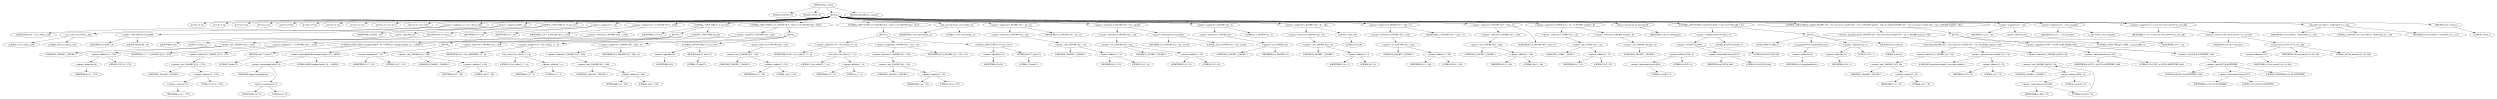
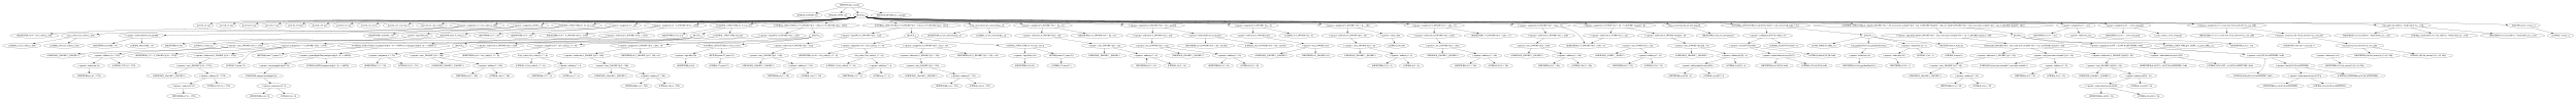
  digraph {
    fontname="Liberation Serif"
    node [fontname="Liberation Serif"]
    edge [fontname="Liberation Serif"]
    n1 [label="(METHOD,tftp_connect)"]
    n2 [label="(PARAM,_DWORD *a1)"]
    n3 [label="(PARAM,_BYTE *a2)"]
    n4 [label="(BLOCK,,)"]
    n5 [label="(METHOD_RETURN,int __fastcall)"]
    n6 [label="(LOCAL,v4: int)"]
    n7 [label="(LOCAL,v5: int)"]
    n8 [label="(LOCAL,v6: int)"]
    n9 [label="(LOCAL,v7: int)"]
    n10 [label="(LOCAL,v9: failf)"]
    n11 [label="(LOCAL,v10: int)"]
    n12 [label="(LOCAL,v11: int)"]
    n13 [label="(LOCAL,v12: int *)"]
    n14 [label="(LOCAL,v13: const char *)"]
    n15 [label="(LOCAL,v14: char [ 128 ])"]
    n16 [label="(<operator>.assignment,v4 = Curl_ccalloc(1, 336))"]
    n17 [label="(<operator>.assignment,a1[188] = v4)"]
    n18 [label="(CONTROL_STRUCTURE,if ( !v4 ),if ( !v4 ))"]
    n19 [label="(<operator>.assignment,v5 = v4)"]
    n20 [label="(<operator>.assignment,v6 = *(_DWORD *)(*a1 + 1576))"]
    n21 [label="(CONTROL_STRUCTURE,if ( v6 ),if ( v6 ))"]
    n22 [label="(CONTROL_STRUCTURE,if ( !*(_DWORD *)(v5 + 328) ),if ( !*(_DWORD *)(v5 + 328) ))"]
    n23 [label="(CONTROL_STRUCTURE,if ( !*(_DWORD *)(v5 + 332) ),if ( !*(_DWORD *)(v5 + 332) ))"]
    n24 [label="(Curl_conncontrol,Curl_conncontrol(a1, 1))"]
    n25 [label="(<operator>.assignment,*(_DWORD *)(v5 + 16) = a1)"]
    n26 [label="(<operator>.assignment,*(_DWORD *)(v5 + 20) = a1[105])"]
    n27 [label="(<operator>.assignment,*(_DWORD *)v5 = 0)"]
    n28 [label="(<operator>.assignment,*(_DWORD *)(v5 + 8) = -100)"]
    n29 [label="(<operator>.assignment,*(_DWORD *)(v5 + 320) = v7)"]
    n30 [label="(<operator>.assignment,*(_DWORD *)(v5 + 324) = v7)"]
    n31 [label="(<operator>.assignment,*(_WORD *)(v5 + 52) = *(_DWORD *)(a1[20] + 4))"]
    n32 [label="(tftp_set_timeouts,tftp_set_timeouts(v5))"]
    n33 [label="(CONTROL_STRUCTURE,if ( (a1[147] & 0x40) != 0 ),if ( (a1[147] & 0x40) != 0 ))"]
    n34 [label="(CONTROL_STRUCTURE,if ( !bind(*(_DWORD *)(v5 + 20), (const struct sockaddr *)(v5 + 52), *(_DWORD *)(a1[20] + 16)) ),if ( !bind(*(_DWORD *)(v5 + 20), (const struct sockaddr *)(v5 + 52), *(_DWORD *)(a1[20] + 16)) ))"]
    n35 [label="(<operator>.assignment,v11 = *a1)"]
    n36 [label="(<operator>.assignment,v12 = _errno_location())"]
    n37 [label="(<operator>.assignment,v13 = (const char *)Curl_strerror(*v12, v14, 128))"]
    n38 [label="(Curl_failf,Curl_failf(v11, \"bind() failed; %s\", v13))"]
    n39 [label="(RETURN,return 7;,return 7;)"]
    n40 [label="(IDENTIFIER,v4,v4 = Curl_ccalloc(1, 336))"]
    n41 [label="(Curl_ccalloc,Curl_ccalloc(1, 336))"]
    n42 [label="(<operator>.indirectIndexAccess,a1[188])"]
    n43 [label="(IDENTIFIER,v4,a1[188] = v4)"]
    n44 [label="(<operator>.logicalNot,!v4)"]
    n45 [label="(RETURN,return 27;,return 27;)"]
    n46 [label="(IDENTIFIER,v5,v5 = v4)"]
    n47 [label="(IDENTIFIER,v4,v5 = v4)"]
    n48 [label="(IDENTIFIER,v6,v6 = *(_DWORD *)(*a1 + 1576))"]
    n49 [label="(<operator>.indirection,*(_DWORD *)(*a1 + 1576))"]
    n50 [label="(IDENTIFIER,v6,if ( v6 ))"]
    n51 [label="(BLOCK,,)"]
    n52 [label="(CONTROL_STRUCTURE,else,else)"]
    n53 [label="(<operator>.logicalNot,!*(_DWORD *)(v5 + 328))"]
    n54 [label="(BLOCK,,)"]
+   n55 [label="(<operator>.logicalNot,!*(_DWORD *)(v5 + 332))"]
    n56 [label="(BLOCK,,)"]
    n57 [label="(IDENTIFIER,a1,Curl_conncontrol(a1, 1))"]
    n58 [label="(LITERAL,1,Curl_conncontrol(a1, 1))"]
    n59 [label="(<operator>.indirection,*(_DWORD *)(v5 + 16))"]
    n60 [label="(IDENTIFIER,a1,*(_DWORD *)(v5 + 16) = a1)"]
    n61 [label="(<operator>.indirection,*(_DWORD *)(v5 + 20))"]
    n62 [label="(<operator>.indirectIndexAccess,a1[105])"]
    n63 [label="(<operator>.indirection,*(_DWORD *)v5)"]
    n64 [label="(LITERAL,0,*(_DWORD *)v5 = 0)"]
    n65 [label="(<operator>.indirection,*(_DWORD *)(v5 + 8))"]
    n66 [label="(<operator>.minus,-100)"]
    n67 [label="(<operator>.indirection,*(_DWORD *)(v5 + 320))"]
    n68 [label="(IDENTIFIER,v7,*(_DWORD *)(v5 + 320) = v7)"]
    n69 [label="(<operator>.indirection,*(_DWORD *)(v5 + 324))"]
    n70 [label="(IDENTIFIER,v7,*(_DWORD *)(v5 + 324) = v7)"]
    n71 [label="(<operator>.indirection,*(_WORD *)(v5 + 52))"]
    n72 [label="(<operator>.indirection,*(_DWORD *)(a1[20] + 4))"]
    n73 [label="(IDENTIFIER,v5,tftp_set_timeouts(v5))"]
    n74 [label="(<operator>.notEquals,(a1[147] & 0x40) != 0)"]
    n75 [label="(BLOCK,,)"]
    n76 [label="(<operator>.logicalNot,!bind(*(_DWORD *)(v5 + 20), (const struct sockaddr *)(v5 + 52), *(_DWORD *)(a1[20] + 16)))"]
    n77 [label="(BLOCK,,)"]
    n78 [label="(IDENTIFIER,v11,v11 = *a1)"]
    n79 [label="(<operator>.indirection,*a1)"]
    n80 [label="(IDENTIFIER,v12,v12 = _errno_location())"]
    n81 [label="(_errno_location,_errno_location())"]
    n82 [label="(IDENTIFIER,v13,v13 = (const char *)Curl_strerror(*v12, v14, 128))"]
    n83 [label="(<operator>.cast,(const char *)Curl_strerror(*v12, v14, 128))"]
    n84 [label="(IDENTIFIER,v11,Curl_failf(v11, \"bind() failed; %s\", v13))"]
    n85 [label="(LITERAL,\"bind() failed; %s\",Curl_failf(v11, \"bind() failed; %s\", v13))"]
    n86 [label="(IDENTIFIER,v13,Curl_failf(v11, \"bind() failed; %s\", v13))"]
    n87 [label="(LITERAL,7,return 7;)"]
    n88 [label="(LITERAL,1,Curl_ccalloc(1, 336))"]
    n89 [label="(LITERAL,336,Curl_ccalloc(1, 336))"]
    n90 [label="(IDENTIFIER,a1,a1[188] = v4)"]
    n91 [label="(LITERAL,188,a1[188] = v4)"]
    n92 [label="(IDENTIFIER,v4,!v4)"]
    n93 [label="(LITERAL,27,return 27;)"]
    n94 [label="(<operator>.cast,(_DWORD *)(*a1 + 1576))"]
    n95 [label="(UNKNOWN,_DWORD *,_DWORD *)"]
    n96 [label="(<operator>.addition,*a1 + 1576)"]
    n97 [label="(<operator>.indirection,*a1)"]
    n98 [label="(LITERAL,1576,*a1 + 1576)"]
    n99 [label="(IDENTIFIER,a1,*a1 + 1576)"]
    n100 [label="(<operator>.assignment,v7 = *(_DWORD *)(*a1 + 1576))"]
    n101 [label="(CONTROL_STRUCTURE,if ( (unsigned int)(v6 - 8) >= 0xFFB1 ),if ( (unsigned int)(v6 - 8) >= 0xFFB1 ))"]
    n102 [label="(BLOCK,,)"]
    n103 [label="(IDENTIFIER,v7,v7 = *(_DWORD *)(*a1 + 1576))"]
    n104 [label="(<operator>.indirection,*(_DWORD *)(*a1 + 1576))"]
    n105 [label="(<operator>.greaterEqualsThan,(unsigned int)(v6 - 8) >= 0xFFB1)"]
    n106 [label="(RETURN,return 71;,return 71;)"]
    n107 [label="(<operator>.cast,(_DWORD *)(*a1 + 1576))"]
    n108 [label="(UNKNOWN,_DWORD *,_DWORD *)"]
    n109 [label="(<operator>.addition,*a1 + 1576)"]
    n110 [label="(<operator>.indirection,*a1)"]
    n111 [label="(LITERAL,1576,*a1 + 1576)"]
    n112 [label="(IDENTIFIER,a1,*a1 + 1576)"]
    n113 [label="(<operator>.cast,(unsigned int)(v6 - 8))"]
    n114 [label="(LITERAL,0xFFB1,(unsigned int)(v6 - 8) >= 0xFFB1)"]
    n115 [label="(LITERAL,71,return 71;)"]
    n116 [label="(UNKNOWN,unsigned int,unsigned int)"]
    n117 [label="(<operator>.subtraction,v6 - 8)"]
    n118 [label="(IDENTIFIER,v6,v6 - 8)"]
    n119 [label="(LITERAL,8,v6 - 8)"]
    n120 [label="(<operator>.assignment,v7 = 512)"]
    n121 [label="(IDENTIFIER,v7,v7 = 512)"]
    n122 [label="(LITERAL,512,v7 = 512)"]
    n123 [label="(<operator>.indirection,*(_DWORD *)(v5 + 328))"]
    n124 [label="(<operator>.assignment,v9 = Curl_ccalloc(1, v7 + 4))"]
    n125 [label="(<operator>.assignment,*(_DWORD *)(v5 + 328) = v9)"]
    n126 [label="(CONTROL_STRUCTURE,if ( !v9 ),if ( !v9 ))"]
    n127 [label="(<operator>.cast,(_DWORD *)(v5 + 328))"]
    n128 [label="(UNKNOWN,_DWORD *,_DWORD *)"]
    n129 [label="(<operator>.addition,v5 + 328)"]
    n130 [label="(IDENTIFIER,v5,v5 + 328)"]
    n131 [label="(LITERAL,328,v5 + 328)"]
-   n132 [label="(IDENTIFIER,v9,v9 = Curl_xFFFFFFBF(1, v7 + 4))"]
+   n132 [label="(IDENTIFIER,v9,v9 = Curl_ccalloc(1, v7 + 4))"]
    n133 [label="(Curl_ccalloc,Curl_ccalloc(1, v7 + 4))"]
    n134 [label="(<operator>.indirection,*(_DWORD *)(v5 + 328))"]
    n135 [label="(IDENTIFIER,v9,*(_DWORD *)(v5 + 328) = v9)"]
    n136 [label="(<operator>.logicalNot,!v9)"]
    n137 [label="(RETURN,return 27;,return 27;)"]
    n138 [label="(LITERAL,1,Curl_ccalloc(1, v7 + 4))"]
    n139 [label="(<operator>.addition,v7 + 4)"]
    n140 [label="(IDENTIFIER,v7,v7 + 4)"]
    n141 [label="(LITERAL,4,v7 + 4)"]
    n142 [label="(<operator>.cast,(_DWORD *)(v5 + 328))"]
    n143 [label="(UNKNOWN,_DWORD *,_DWORD *)"]
    n144 [label="(<operator>.addition,v5 + 328)"]
    n145 [label="(IDENTIFIER,v5,v5 + 328)"]
    n146 [label="(LITERAL,328,v5 + 328)"]
    n147 [label="(IDENTIFIER,v9,!v9)"]
    n148 [label="(LITERAL,27,return 27;)"]
    n149 [label="(<operator>.indirection,*(_DWORD *)(v5 + 332))"]
    n150 [label="(<operator>.assignment,v10 = Curl_ccalloc(1, v7 + 4))"]
    n151 [label="(<operator>.assignment,*(_DWORD *)(v5 + 332) = v10)"]
    n152 [label="(CONTROL_STRUCTURE,if ( !v10 ),if ( !v10 ))"]
    n153 [label="(<operator>.cast,(_DWORD *)(v5 + 332))"]
    n154 [label="(UNKNOWN,_DWORD *,_DWORD *)"]
    n155 [label="(<operator>.addition,v5 + 332)"]
    n156 [label="(IDENTIFIER,v5,v5 + 332)"]
    n157 [label="(LITERAL,332,v5 + 332)"]
    n158 [label="(IDENTIFIER,v10,v10 = Curl_ccalloc(1, v7 + 4))"]
    n159 [label="(Curl_ccalloc,Curl_ccalloc(1, v7 + 4))"]
    n160 [label="(<operator>.indirection,*(_DWORD *)(v5 + 332))"]
    n161 [label="(IDENTIFIER,v10,*(_DWORD *)(v5 + 332) = v10)"]
    n162 [label="(<operator>.logicalNot,!v10)"]
    n163 [label="(RETURN,return 27;,return 27;)"]
    n164 [label="(LITERAL,1,Curl_ccalloc(1, v7 + 4))"]
    n165 [label="(<operator>.addition,v7 + 4)"]
    n166 [label="(IDENTIFIER,v7,v7 + 4)"]
    n167 [label="(LITERAL,4,v7 + 4)"]
    n168 [label="(<operator>.cast,(_DWORD *)(v5 + 332))"]
    n169 [label="(UNKNOWN,_DWORD *,_DWORD *)"]
    n170 [label="(<operator>.addition,v5 + 332)"]
    n171 [label="(IDENTIFIER,v5,v5 + 332)"]
    n172 [label="(LITERAL,332,v5 + 332)"]
    n173 [label="(IDENTIFIER,v10,!v10)"]
    n174 [label="(LITERAL,27,return 27;)"]
    n175 [label="(<operator>.cast,(_DWORD *)(v5 + 16))"]
    n176 [label="(UNKNOWN,_DWORD *,_DWORD *)"]
    n177 [label="(<operator>.addition,v5 + 16)"]
    n178 [label="(IDENTIFIER,v5,v5 + 16)"]
    n179 [label="(LITERAL,16,v5 + 16)"]
    n180 [label="(<operator>.cast,(_DWORD *)(v5 + 20))"]
    n181 [label="(IDENTIFIER,a1,*(_DWORD *)(v5 + 20) = a1[105])"]
    n182 [label="(LITERAL,105,*(_DWORD *)(v5 + 20) = a1[105])"]
    n183 [label="(UNKNOWN,_DWORD *,_DWORD *)"]
    n184 [label="(<operator>.addition,v5 + 20)"]
    n185 [label="(IDENTIFIER,v5,v5 + 20)"]
    n186 [label="(LITERAL,20,v5 + 20)"]
    n187 [label="(<operator>.cast,(_DWORD *)v5)"]
    n188 [label="(UNKNOWN,_DWORD *,_DWORD *)"]
    n189 [label="(IDENTIFIER,v5,(_DWORD *)v5)"]
    n190 [label="(<operator>.cast,(_DWORD *)(v5 + 8))"]
    n191 [label="(LITERAL,100,-100)"]
    n192 [label="(UNKNOWN,_DWORD *,_DWORD *)"]
    n193 [label="(<operator>.addition,v5 + 8)"]
    n194 [label="(IDENTIFIER,v5,v5 + 8)"]
    n195 [label="(LITERAL,8,v5 + 8)"]
    n196 [label="(<operator>.cast,(_DWORD *)(v5 + 320))"]
    n197 [label="(UNKNOWN,_DWORD *,_DWORD *)"]
    n198 [label="(<operator>.addition,v5 + 320)"]
    n199 [label="(IDENTIFIER,v5,v5 + 320)"]
    n200 [label="(LITERAL,320,v5 + 320)"]
    n201 [label="(<operator>.cast,(_DWORD *)(v5 + 324))"]
    n202 [label="(UNKNOWN,_DWORD *,_DWORD *)"]
    n203 [label="(<operator>.addition,v5 + 324)"]
    n204 [label="(IDENTIFIER,v5,v5 + 324)"]
    n205 [label="(LITERAL,324,v5 + 324)"]
    n206 [label="(<operator>.cast,(_WORD *)(v5 + 52))"]
    n207 [label="(<operator>.cast,(_DWORD *)(a1[20] + 4))"]
    n208 [label="(UNKNOWN,_WORD *,_WORD *)"]
    n209 [label="(<operator>.addition,v5 + 52)"]
    n210 [label="(IDENTIFIER,v5,v5 + 52)"]
    n211 [label="(LITERAL,52,v5 + 52)"]
    n212 [label="(UNKNOWN,_DWORD *,_DWORD *)"]
    n213 [label="(<operator>.addition,a1[20] + 4)"]
    n214 [label="(<operator>.indirectIndexAccess,a1[20])"]
    n215 [label="(LITERAL,4,a1[20] + 4)"]
+   n216 [label="(IDENTIFIER,a1,a1[20] + 4)"]
    n217 [label="(LITERAL,20,a1[20] + 4)"]
    n218 [label="(<operator>.and,a1[147] & 0x40)"]
    n219 [label="(LITERAL,0,(a1[147] & 0x40) != 0)"]
    n220 [label="(JUMP_TARGET,LABEL_11)"]
    n221 [label="(Curl_pgrsStartNow,Curl_pgrsStartNow(*a1))"]
    n222 [label="(<operator>.assignment,*a2 = 1)"]
    n223 [label="(RETURN,return 0;,return 0;)"]
    n224 [label="(<operator>.indirectIndexAccess,a1[147])"]
    n225 [label="(LITERAL,0x40,a1[147] & 0x40)"]
    n226 [label="(IDENTIFIER,a1,a1[147] & 0x40)"]
    n227 [label="(LITERAL,147,a1[147] & 0x40)"]
    n228 [label="(<operator>.indirection,*a1)"]
    n229 [label="(<operator>.indirection,*a2)"]
    n230 [label="(LITERAL,1,*a2 = 1)"]
    n231 [label="(LITERAL,0,return 0;)"]
    n232 [label="(IDENTIFIER,a1,Curl_pgrsStartNow(*a1))"]
    n233 [label="(IDENTIFIER,a2,*a2 = 1)"]
    n234 [label="(bind,bind(*(_DWORD *)(v5 + 20), (const struct sockaddr *)(v5 + 52), *(_DWORD *)(a1[20] + 16)))"]
    n235 [label="(<operator>.assignment,a1[147] = a1[147] & 0xFFFFFFBF | 0x40)"]
    n236 [label="(CONTROL_STRUCTURE,goto LABEL_11;,goto LABEL_11;)"]
    n237 [label="(<operator>.indirection,*(_DWORD *)(v5 + 20))"]
    n238 [label="(<operator>.cast,(const struct sockaddr *)(v5 + 52))"]
    n239 [label="(<operator>.indirection,*(_DWORD *)(a1[20] + 16))"]
    n240 [label="(<operator>.cast,(_DWORD *)(v5 + 20))"]
    n241 [label="(UNKNOWN,const struct sockaddr *,const struct sockaddr *)"]
    n242 [label="(<operator>.addition,v5 + 52)"]
    n243 [label="(<operator>.cast,(_DWORD *)(a1[20] + 16))"]
    n244 [label="(UNKNOWN,_DWORD *,_DWORD *)"]
    n245 [label="(<operator>.addition,v5 + 20)"]
    n246 [label="(IDENTIFIER,v5,v5 + 20)"]
    n247 [label="(LITERAL,20,v5 + 20)"]
    n248 [label="(IDENTIFIER,v5,v5 + 52)"]
    n249 [label="(LITERAL,52,v5 + 52)"]
    n250 [label="(UNKNOWN,_DWORD *,_DWORD *)"]
    n251 [label="(<operator>.addition,a1[20] + 16)"]
    n252 [label="(<operator>.indirectIndexAccess,a1[20])"]
    n253 [label="(LITERAL,16,a1[20] + 16)"]
    n254 [label="(IDENTIFIER,a1,a1[20] + 16)"]
    n255 [label="(LITERAL,20,a1[20] + 16)"]
    n256 [label="(<operator>.indirectIndexAccess,a1[147])"]
    n257 [label="(<operator>.or,a1[147] & 0xFFFFFFBF | 0x40)"]
    n258 [label="(IDENTIFIER,a1,a1[147] = a1[147] & 0xFFFFFFBF | 0x40)"]
    n259 [label="(LITERAL,147,a1[147] = a1[147] & 0xFFFFFFBF | 0x40)"]
    n260 [label="(<operator>.and,a1[147] & 0xFFFFFFBF)"]
    n261 [label="(LITERAL,0x40,a1[147] & 0xFFFFFFBF | 0x40)"]
    n262 [label="(<operator>.indirectIndexAccess,a1[147])"]
    n263 [label="(LITERAL,0xFFFFFFBF,a1[147] & 0xFFFFFFBF)"]
    n264 [label="(IDENTIFIER,a1,a1[147] & 0xFFFFFFBF)"]
    n265 [label="(LITERAL,147,a1[147] & 0xFFFFFFBF)"]
    n266 [label="(IDENTIFIER,a1,v11 = *a1)"]
    n267 [label="(UNKNOWN,const char *,const char *)"]
    n268 [label="(Curl_strerror,Curl_strerror(*v12, v14, 128))"]
    n269 [label="(<operator>.indirection,*v12)"]
    n270 [label="(IDENTIFIER,v14,Curl_strerror(*v12, v14, 128))"]
    n271 [label="(LITERAL,128,Curl_strerror(*v12, v14, 128))"]
    n272 [label="(IDENTIFIER,v12,Curl_strerror(*v12, v14, 128))"]
    n1 -> n2
    n1 -> n3
    n1 -> n4
    n1 -> n5
    n4 -> n6
    n4 -> n7
    n4 -> n8
    n4 -> n9
    n4 -> n10
    n4 -> n11
    n4 -> n12
    n4 -> n13
    n4 -> n14
    n4 -> n15
    n4 -> n16
    n4 -> n17
    n4 -> n18
    n4 -> n19
    n4 -> n20
    n4 -> n21
    n4 -> n22
    n4 -> n23
    n4 -> n24
    n4 -> n25
    n4 -> n26
    n4 -> n27
    n4 -> n28
    n4 -> n29
    n4 -> n30
    n4 -> n31
    n4 -> n32
    n4 -> n33
    n4 -> n34
    n4 -> n35
    n4 -> n36
    n4 -> n37
    n4 -> n38
    n4 -> n39
    n16 -> n40
    n16 -> n41
    n17 -> n42
    n17 -> n43
    n18 -> n44
    n18 -> n45
    n19 -> n46
    n19 -> n47
    n20 -> n48
    n20 -> n49
    n21 -> n50
    n21 -> n51
    n21 -> n52
    n22 -> n53
    n22 -> n54
+   n23 -> n55
    n23 -> n56
    n24 -> n57
    n24 -> n58
    n25 -> n59
    n25 -> n60
    n26 -> n61
    n26 -> n62
    n27 -> n63
    n27 -> n64
    n28 -> n65
    n28 -> n66
    n29 -> n67
    n29 -> n68
    n30 -> n69
    n30 -> n70
    n31 -> n71
    n31 -> n72
    n32 -> n73
    n33 -> n74
    n33 -> n75
    n34 -> n76
    n34 -> n77
    n35 -> n78
    n35 -> n79
    n36 -> n80
    n36 -> n81
    n37 -> n82
    n37 -> n83
    n38 -> n84
    n38 -> n85
    n38 -> n86
    n39 -> n87
    n41 -> n88
    n41 -> n89
    n42 -> n90
    n42 -> n91
    n44 -> n92
    n45 -> n93
    n49 -> n94
    n51 -> n100
    n51 -> n101
    n52 -> n102
    n53 -> n123
    n54 -> n124
    n54 -> n125
    n54 -> n126
+   n55 -> n149
    n56 -> n150
    n56 -> n151
    n56 -> n152
    n59 -> n175
    n61 -> n180
    n62 -> n181
    n62 -> n182
    n63 -> n187
    n65 -> n190
    n66 -> n191
    n67 -> n196
    n69 -> n201
-   n71 -> n206
+   n71 -> n70
    n72 -> n207
    n74 -> n218
    n74 -> n219
    n75 -> n220
    n75 -> n221
    n75 -> n222
    n75 -> n223
    n76 -> n234
    n77 -> n235
    n77 -> n236
    n79 -> n266
    n83 -> n267
    n83 -> n268
    n94 -> n95
    n94 -> n96
    n96 -> n97
    n96 -> n98
    n97 -> n99
    n100 -> n103
    n100 -> n104
    n101 -> n105
    n101 -> n106
    n102 -> n120
    n104 -> n107
    n105 -> n113
    n105 -> n114
-   n106 -> n115
+   n100 -> n115
    n107 -> n108
    n107 -> n109
    n109 -> n110
    n109 -> n111
    n110 -> n112
    n113 -> n116
-   n113 -> n117
+   n116 -> n117
    n117 -> n118
    n117 -> n119
    n120 -> n121
    n120 -> n122
    n123 -> n127
    n124 -> n132
    n124 -> n133
    n125 -> n134
    n125 -> n135
    n126 -> n136
    n126 -> n137
    n127 -> n128
    n127 -> n129
    n129 -> n130
    n129 -> n131
    n133 -> n138
    n133 -> n139
    n134 -> n142
    n136 -> n147
    n137 -> n148
    n139 -> n140
    n139 -> n141
    n142 -> n143
    n142 -> n144
    n144 -> n145
    n144 -> n146
    n149 -> n153
    n150 -> n158
    n150 -> n159
    n151 -> n160
    n151 -> n161
    n152 -> n162
    n152 -> n163
    n153 -> n154
    n153 -> n155
    n155 -> n156
    n155 -> n157
    n159 -> n164
    n159 -> n165
    n160 -> n168
    n162 -> n173
    n163 -> n174
    n165 -> n166
    n165 -> n167
    n168 -> n169
    n168 -> n170
    n170 -> n171
    n170 -> n172
    n175 -> n176
    n175 -> n177
-   n177 -> n178
+   n178 -> n177
    n177 -> n179
    n180 -> n183
    n180 -> n184
    n184 -> n185
    n184 -> n186
    n187 -> n188
    n187 -> n189
    n190 -> n192
    n190 -> n193
    n193 -> n194
    n193 -> n195
    n196 -> n197
    n196 -> n198
    n198 -> n199
    n198 -> n200
    n201 -> n202
    n201 -> n203
    n203 -> n204
    n203 -> n205
    n206 -> n208
    n206 -> n209
    n207 -> n212
+   n207 -> n213
    n209 -> n210
    n209 -> n211
    n213 -> n214
    n213 -> n215
+   n214 -> n216
    n214 -> n217
    n218 -> n224
    n218 -> n225
    n221 -> n228
    n222 -> n229
    n222 -> n230
    n223 -> n231
    n224 -> n226
    n224 -> n227
    n228 -> n232
    n229 -> n233
    n234 -> n237
    n234 -> n238
    n234 -> n239
    n235 -> n256
    n235 -> n257
    n237 -> n240
    n238 -> n241
    n238 -> n242
-   n255 -> n243
+   n239 -> n243
    n240 -> n244
    n240 -> n245
    n242 -> n248
    n242 -> n249
    n243 -> n250
    n243 -> n251
    n245 -> n246
    n245 -> n247
    n251 -> n252
    n251 -> n253
    n252 -> n254
    n252 -> n255
    n256 -> n258
    n256 -> n259
    n257 -> n260
-   n260 -> n261
+   n257 -> n261
    n260 -> n262
    n260 -> n263
    n262 -> n264
    n262 -> n265
-   n268 -> n269
    n268 -> n270
    n268 -> n271
    n269 -> n272
  }
